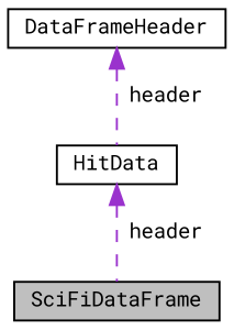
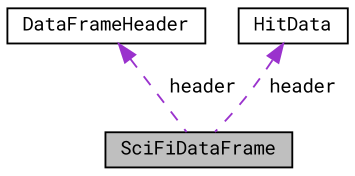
  digraph {
    fontname="Roboto Mono"
    node [color=black fillcolor=white fontname="Roboto Mono" fontsize=10 shape=record style=filled]
    edge [color=darkorchid3 dir=back fontname="Roboto Mono" fontsize=10 labelfontname=Helvetica labelfontsize=10 style=dashed]
    n1 [fillcolor=grey75 fontcolor=black height=0.2 label=SciFiDataFrame width=0.4]
    n2 [height=0.2 label=DataFrameHeader width=0.4]
    n3 [height=0.2 label=HitData width=0.4]
-   n2 -> n3 [label=" header"]
+   n2 -> n1 [label=" header"]
    n3 -> n1 [label=" header"]
  }
